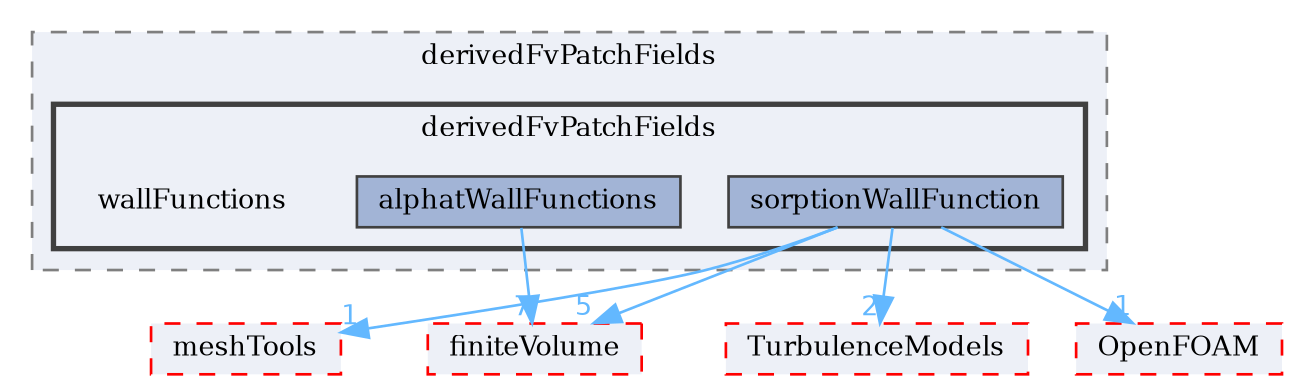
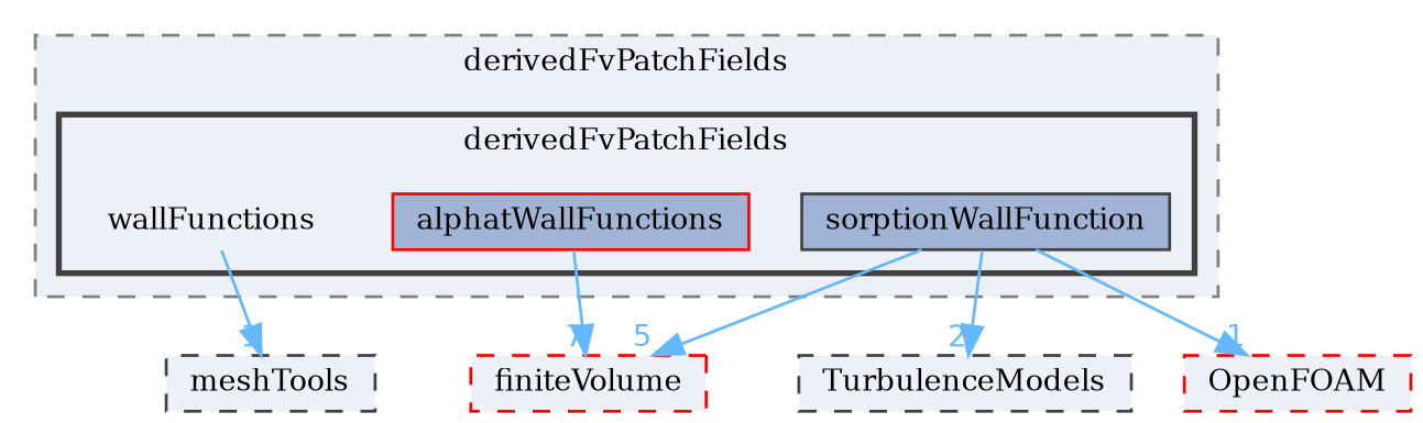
  digraph {
    compound=true
    fontname="DejaVu Serif"
    node [fontname="DejaVu Serif" fontsize=10 shape=box color=red fillcolor="#edf0f7" style="filled,dashed"]
    edge [color=steelblue1 fontcolor=steelblue1 fontname="DejaVu Serif" fontsize=10 headlabel=1 labeldistance=1.5 labelfontname=Helvetica labelfontsize=10]
    n1 [height=0.2 label=wallFunctions shape=plaintext width=0.4 color="" fillcolor="" style=""]
-   n2 [color=grey25 fillcolor="#a2b4d6" height=0.2 label=alphatWallFunctions style=filled width=0.4]
+   n2 [fillcolor="#a2b4d6" height=0.2 label=alphatWallFunctions style=filled width=0.4]
    n3 [color=grey25 fillcolor="#a2b4d6" height=0.2 label=sorptionWallFunction style=filled width=0.4]
    n4 [height=0.2 label=finiteVolume width=0.4]
-   n5 [height=0.2 label=TurbulenceModels width=0.4]
+   n5 [color=grey25 height=0.2 label=TurbulenceModels width=0.4]
    n6 [height=0.2 label=OpenFOAM width=0.4]
-   n7 [height=0.2 label=meshTools width=0.4]
+   n7 [color=grey25 height=0.2 label=meshTools width=0.4]
    subgraph cluster_1 {
      bgcolor="#edf0f7"
      fontsize=10
      label=derivedFvPatchFields
      pencolor=grey50
      style="filled,dashed"
      subgraph cluster_2 {
        bgcolor="#edf0f7"
        fontsize=10
        label=derivedFvPatchFields
        pencolor=grey25
        style="filled,bold"
        n1
        n2
        n3
      }
    }
    n2 -> n4 [headlabel=7]
    n3 -> n4 [headlabel=5]
    n3 -> n5 [headlabel=2]
    n3 -> n6
-   n3 -> n7
+   n1 -> n7
  }
